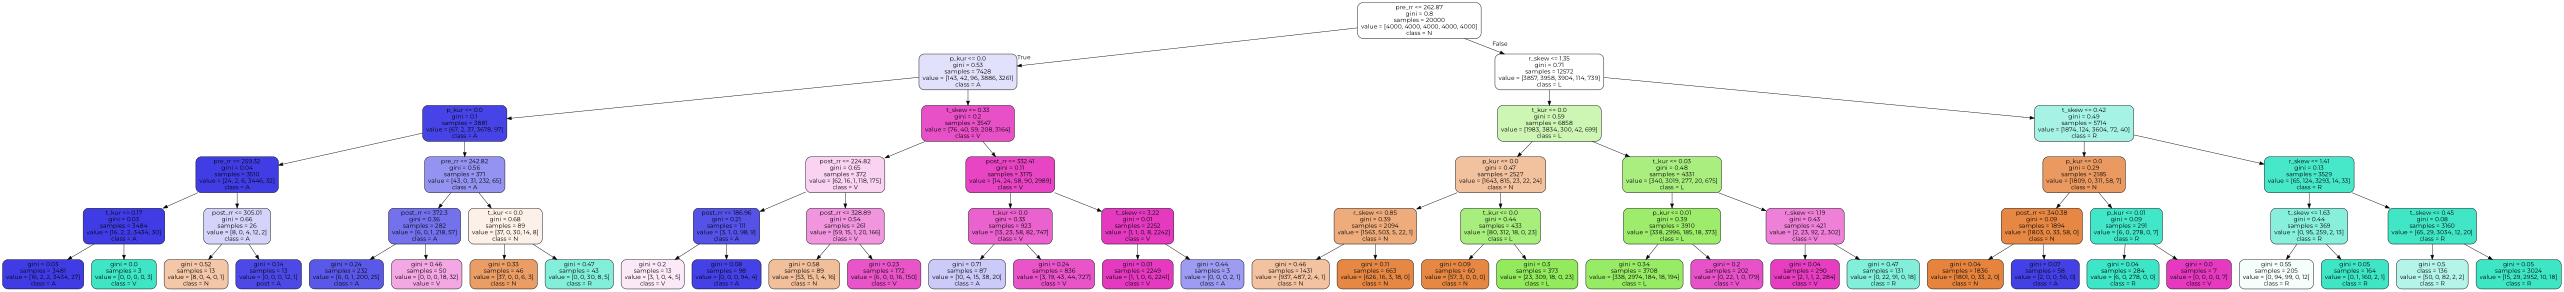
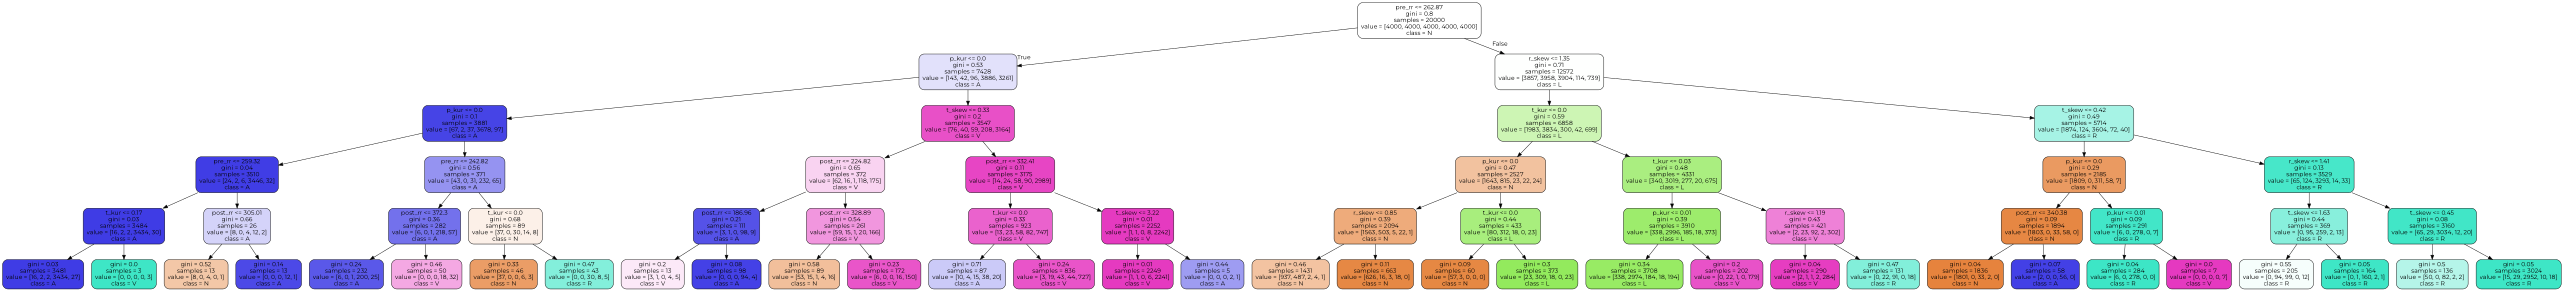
  digraph {
    fontname=Montserrat
    node [color=black fillcolor="#3ee6c6" fontname=Montserrat shape=box style="filled, rounded"]
    edge [fontname=Montserrat]
    n1 [fillcolor="#ffffff" label="pre_rr <= 262.87\ngini = 0.8\nsamples = 20000\nvalue = [4000, 4000, 4000, 4000, 4000]\nclass = N"]
    n2 [fillcolor="#e2e1fb" label="p_kur <= 0.0\ngini = 0.53\nsamples = 7428\nvalue = [143, 42, 96, 3886, 3261]\nclass = A"]
    n3 [fillcolor="#fefffe" label="r_skew <= 1.35\ngini = 0.71\nsamples = 12572\nvalue = [3857, 3958, 3904, 114, 739]\nclass = L"]
    n4 [fillcolor="#4644e6" label="p_kur <= 0.0\ngini = 0.1\nsamples = 3881\nvalue = [67, 2, 37, 3678, 97]\nclass = A"]
    n5 [fillcolor="#e850c7" label="t_skew <= 0.33\ngini = 0.2\nsamples = 3547\nvalue = [76, 40, 59, 208, 3164]\nclass = V"]
    n6 [fillcolor="#cdf5b4" label="t_kur <= 0.0\ngini = 0.59\nsamples = 6858\nvalue = [1983, 3834, 300, 42, 699]\nclass = L"]
    n7 [fillcolor="#a6f3e5" label="t_skew <= 0.42\ngini = 0.49\nsamples = 5714\nvalue = [1874, 124, 3604, 72, 40]\nclass = R"]
    n8 [fillcolor="#403de5" label="pre_rr <= 259.32\ngini = 0.04\nsamples = 3510\nvalue = [24, 2, 6, 3446, 32]\nclass = A"]
    n9 [fillcolor="#9593f1" label="pre_rr <= 242.82\ngini = 0.56\nsamples = 371\nvalue = [43, 0, 31, 232, 65]\nclass = A"]
    n10 [fillcolor="#f9d3f1" label="post_rr <= 224.82\ngini = 0.65\nsamples = 372\nvalue = [62, 16, 1, 118, 175]\nclass = V"]
    n11 [fillcolor="#e745c4" label="post_rr <= 332.41\ngini = 0.11\nsamples = 3175\nvalue = [14, 24, 58, 90, 2989]\nclass = V"]
    n12 [fillcolor="#3f3ce5" label="t_kur <= 0.17\ngini = 0.03\nsamples = 3484\nvalue = [16, 2, 2, 3434, 30]\nclass = A"]
    n13 [fillcolor="#d4d3f9" label="post_rr <= 305.01\ngini = 0.66\nsamples = 26\nvalue = [8, 0, 4, 12, 2]\nclass = A"]
    n14 [fillcolor="#7371ec" label="post_rr <= 372.3\ngini = 0.36\nsamples = 282\nvalue = [6, 0, 1, 218, 57]\nclass = A"]
    n15 [fillcolor="#fcf0e8" label="t_kur <= 0.0\ngini = 0.68\nsamples = 89\nvalue = [37, 0, 30, 14, 8]\nclass = N"]
    n16 [fillcolor="#3f3ce5" label="gini = 0.03\nsamples = 3481\nvalue = [16, 2, 2, 3434, 27]\nclass = A"]
    n17 [label="gini = 0.0\nsamples = 3\nvalue = [0, 0, 0, 0, 3]\nclass = V"]
    n18 [fillcolor="#f3c7a7" label="gini = 0.52\nsamples = 13\nvalue = [8, 0, 4, 0, 1]\nclass = N"]
-   n19 [fillcolor="#4c49e7" label="gini = 0.14\nsamples = 13\nvalue = [0, 0, 0, 12, 1]\npost = A"]
+   n19 [fillcolor="#4c49e7" label="gini = 0.14\nsamples = 13\nvalue = [0, 0, 0, 12, 1]\nclass = A"]
    n20 [fillcolor="#5a58e9" label="gini = 0.24\nsamples = 232\nvalue = [6, 0, 1, 200, 25]\nclass = A"]
-   n21 [fillcolor="#f4a8e3" label="gini = 0.46\nsamples = 50\nvalue = [0, 0, 0, 18, 32]\nvalue = V"]
+   n21 [fillcolor="#f4a8e3" label="gini = 0.46\nsamples = 50\nvalue = [0, 0, 0, 18, 32]\nclass = V"]
    n22 [fillcolor="#eb9d66" label="gini = 0.33\nsamples = 46\nvalue = [37, 0, 0, 6, 3]\nclass = N"]
    n23 [fillcolor="#83efdb" label="gini = 0.47\nsamples = 43\nvalue = [0, 0, 30, 8, 5]\nclass = R"]
    n24 [fillcolor="#5552e8" label="post_rr <= 186.96\ngini = 0.21\nsamples = 111\nvalue = [3, 1, 0, 98, 9]\nclass = A"]
    n25 [fillcolor="#f196de" label="post_rr <= 328.89\ngini = 0.54\nsamples = 261\nvalue = [59, 15, 1, 20, 166]\nclass = V"]
    n26 [fillcolor="#ea62cd" label="t_kur <= 0.0\ngini = 0.33\nsamples = 923\nvalue = [13, 23, 58, 82, 747]\nclass = V"]
    n27 [fillcolor="#e53ac0" label="t_skew <= 3.22\ngini = 0.01\nsamples = 2252\nvalue = [1, 1, 0, 8, 2242]\nclass = V"]
    n28 [fillcolor="#fce9f8" label="gini = 0.2\nsamples = 13\nvalue = [3, 1, 0, 4, 5]\nclass = V"]
    n29 [fillcolor="#4441e6" label="gini = 0.08\nsamples = 98\nvalue = [0, 0, 0, 94, 4]\nclass = A"]
    n30 [fillcolor="#f2bf9b" label="gini = 0.58\nsamples = 89\nvalue = [53, 15, 1, 4, 16]\nclass = N"]
    n31 [fillcolor="#e955c9" label="gini = 0.23\nsamples = 172\nvalue = [6, 0, 0, 16, 150]\nclass = V"]
    n32 [fillcolor="#cbcaf8" label="gini = 0.71\nsamples = 87\nvalue = [10, 4, 15, 38, 20]\nclass = A"]
    n33 [fillcolor="#e954c9" label="gini = 0.24\nsamples = 836\nvalue = [3, 19, 43, 44, 727]\nclass = V"]
    n34 [fillcolor="#e53ac0" label="gini = 0.01\nsamples = 2249\nvalue = [1, 1, 0, 6, 2241]\nclass = V"]
-   n35 [fillcolor="#9e9cf2" label="gini = 0.44\nsamples = 3\nvalue = [0, 0, 0, 2, 1]\nclass = A"]
+   n35 [fillcolor="#9e9cf2" label="gini = 0.44\nsamples = 5\nvalue = [0, 0, 0, 2, 1]\nclass = A"]
    n36 [fillcolor="#f2c29f" label="p_kur <= 0.0\ngini = 0.47\nsamples = 2527\nvalue = [1643, 815, 23, 22, 24]\nclass = N"]
    n37 [fillcolor="#aaee80" label="t_kur <= 0.03\ngini = 0.48\nsamples = 4331\nvalue = [340, 3019, 277, 20, 675]\nclass = L"]
    n38 [fillcolor="#ea9a61" label="p_kur <= 0.0\ngini = 0.29\nsamples = 2185\nvalue = [1809, 0, 311, 58, 7]\nclass = N"]
    n39 [fillcolor="#47e7c9" label="r_skew <= 1.41\ngini = 0.13\nsamples = 3529\nvalue = [65, 124, 3293, 14, 33]\nclass = R"]
    n40 [fillcolor="#eeab7b" label="r_skew <= 0.85\ngini = 0.39\nsamples = 2094\nvalue = [1563, 503, 5, 22, 1]\nclass = N"]
    n41 [fillcolor="#a8ee7d" label="t_kur <= 0.0\ngini = 0.44\nsamples = 433\nvalue = [80, 312, 18, 0, 23]\nclass = L"]
    n42 [fillcolor="#9dec6c" label="p_kur <= 0.01\ngini = 0.39\nsamples = 3910\nvalue = [338, 2996, 185, 18, 373]\nclass = L"]
    n43 [fillcolor="#ee81d7" label="r_skew <= 1.19\ngini = 0.43\nsamples = 421\nvalue = [2, 23, 92, 2, 302]\nclass = V"]
    n44 [fillcolor="#f3c3a1" label="gini = 0.46\nsamples = 1431\nvalue = [937, 487, 2, 4, 1]\nclass = N"]
    n45 [fillcolor="#e68844" label="gini = 0.11\nsamples = 663\nvalue = [626, 16, 3, 18, 0]\nclass = N"]
    n46 [fillcolor="#e68843" label="gini = 0.09\nsamples = 60\nvalue = [57, 3, 0, 0, 0]\nclass = N"]
    n47 [fillcolor="#93ea5d" label="gini = 0.3\nsamples = 373\nvalue = [23, 309, 18, 0, 23]\nclass = L"]
    n48 [fillcolor="#98eb64" label="gini = 0.34\nsamples = 3708\nvalue = [338, 2974, 184, 18, 194]\nclass = L"]
    n49 [fillcolor="#e852c8" label="gini = 0.2\nsamples = 202\nvalue = [0, 22, 1, 0, 179]\nclass = V"]
    n50 [fillcolor="#e63dc1" label="gini = 0.04\nsamples = 290\nvalue = [2, 1, 1, 2, 284]\nclass = V"]
    n51 [fillcolor="#82efda" label="gini = 0.47\nsamples = 131\nvalue = [0, 22, 91, 0, 18]\nclass = R"]
    n52 [fillcolor="#e68743" label="post_rr <= 340.38\ngini = 0.09\nsamples = 1894\nvalue = [1803, 0, 33, 58, 0]\nclass = N"]
    n53 [fillcolor="#42e6c8" label="p_kur <= 0.01\ngini = 0.09\nsamples = 291\nvalue = [6, 0, 278, 0, 7]\nclass = R"]
    n54 [fillcolor="#88efdc" label="t_skew <= 1.63\ngini = 0.44\nsamples = 369\nvalue = [0, 95, 259, 2, 13]\nclass = R"]
    n55 [fillcolor="#41e6c7" label="t_skew <= 0.45\ngini = 0.08\nsamples = 3160\nvalue = [65, 29, 3034, 12, 20]\nclass = R"]
    n56 [fillcolor="#e6833d" label="gini = 0.04\nsamples = 1836\nvalue = [1801, 0, 33, 2, 0]\nclass = N"]
    n57 [fillcolor="#4340e6" label="gini = 0.07\nsamples = 58\nvalue = [2, 0, 0, 56, 0]\nclass = A"]
    n58 [fillcolor="#3de6c6" label="gini = 0.04\nsamples = 284\nvalue = [6, 0, 278, 0, 0]\nclass = R"]
    n59 [fillcolor="#e539c0" label="gini = 0.0\nsamples = 7\nvalue = [0, 0, 0, 0, 7]\nclass = V"]
    n60 [fillcolor="#f6fefc" label="gini = 0.55\nsamples = 205\nvalue = [0, 94, 99, 0, 12]\nclass = R"]
    n61 [label="gini = 0.05\nsamples = 164\nvalue = [0, 1, 160, 2, 1]\nclass = R"]
-   n62 [fillcolor="#b5f5e9" label="gini = 0.5\nclass = 136\nvalue = [50, 0, 82, 2, 2]\nclass = R"]
+   n62 [fillcolor="#b5f5e9" label="gini = 0.5\nsamples = 136\nvalue = [50, 0, 82, 2, 2]\nclass = R"]
    n63 [label="gini = 0.05\nsamples = 3024\nvalue = [15, 29, 2952, 10, 18]\nclass = R"]
    n1 -> n2 [headlabel=True labelangle=45 labeldistance=2.5]
    n1 -> n3 [headlabel=False labelangle=-45 labeldistance=2.5]
    n2 -> n4
    n2 -> n5
    n3 -> n6
    n3 -> n7
    n4 -> n8
    n4 -> n9
    n5 -> n10
    n5 -> n11
    n6 -> n36
    n6 -> n37
    n7 -> n38
    n7 -> n39
    n8 -> n12
    n8 -> n13
    n9 -> n14
    n9 -> n15
    n10 -> n24
    n10 -> n25
    n11 -> n26
    n11 -> n27
    n12 -> n16
    n12 -> n17
    n13 -> n18
    n13 -> n19
    n14 -> n20
    n14 -> n21
    n15 -> n22
    n15 -> n23
    n24 -> n28
    n24 -> n29
    n25 -> n30
    n25 -> n31
    n26 -> n32
    n26 -> n33
    n27 -> n34
    n27 -> n35
    n36 -> n40
    n36 -> n41
    n37 -> n42
    n37 -> n43
    n38 -> n52
    n38 -> n53
    n39 -> n54
    n39 -> n55
    n40 -> n44
    n40 -> n45
    n41 -> n46
    n41 -> n47
    n42 -> n48
    n42 -> n49
    n43 -> n50
    n43 -> n51
    n52 -> n56
    n52 -> n57
    n53 -> n58
    n53 -> n59
    n54 -> n60
    n54 -> n61
    n55 -> n62
    n55 -> n63
  }
